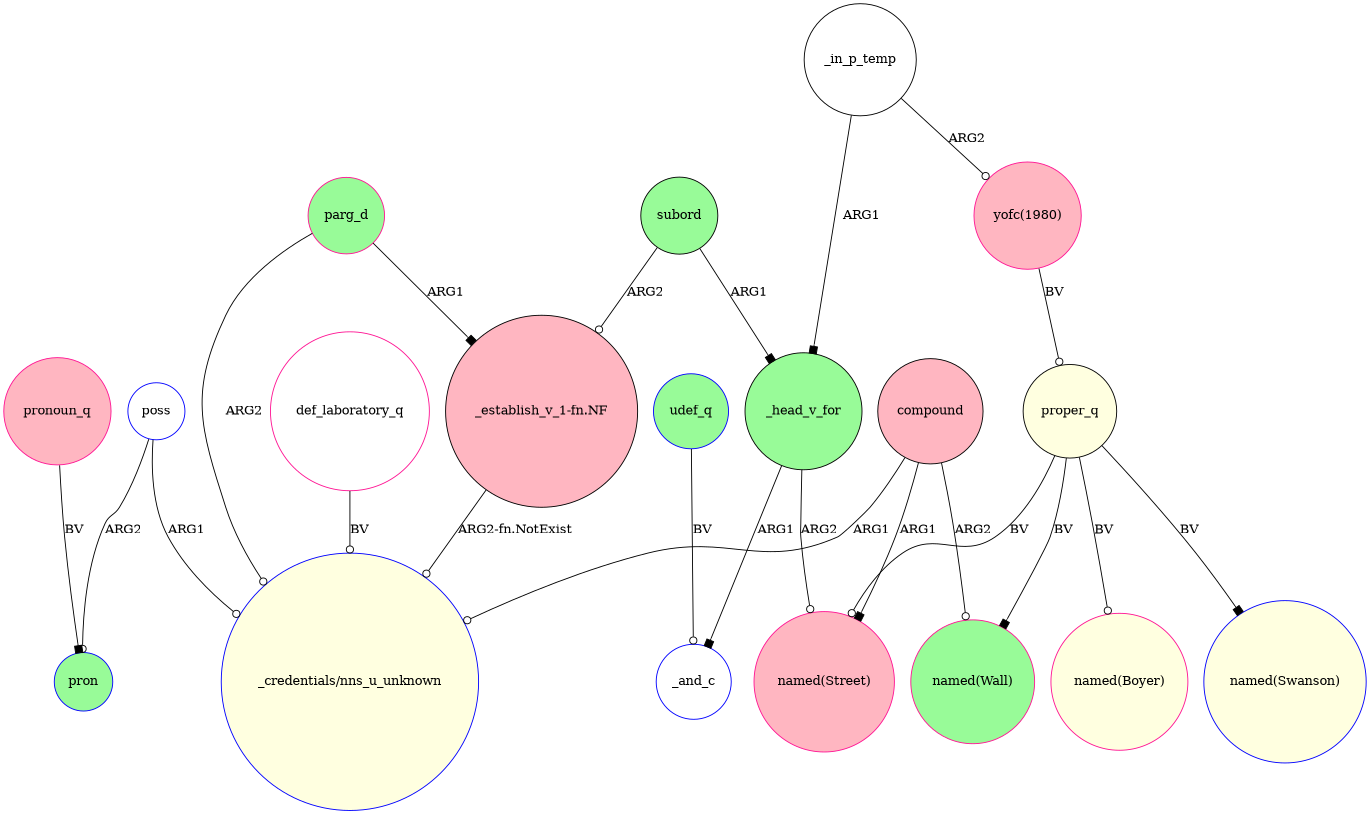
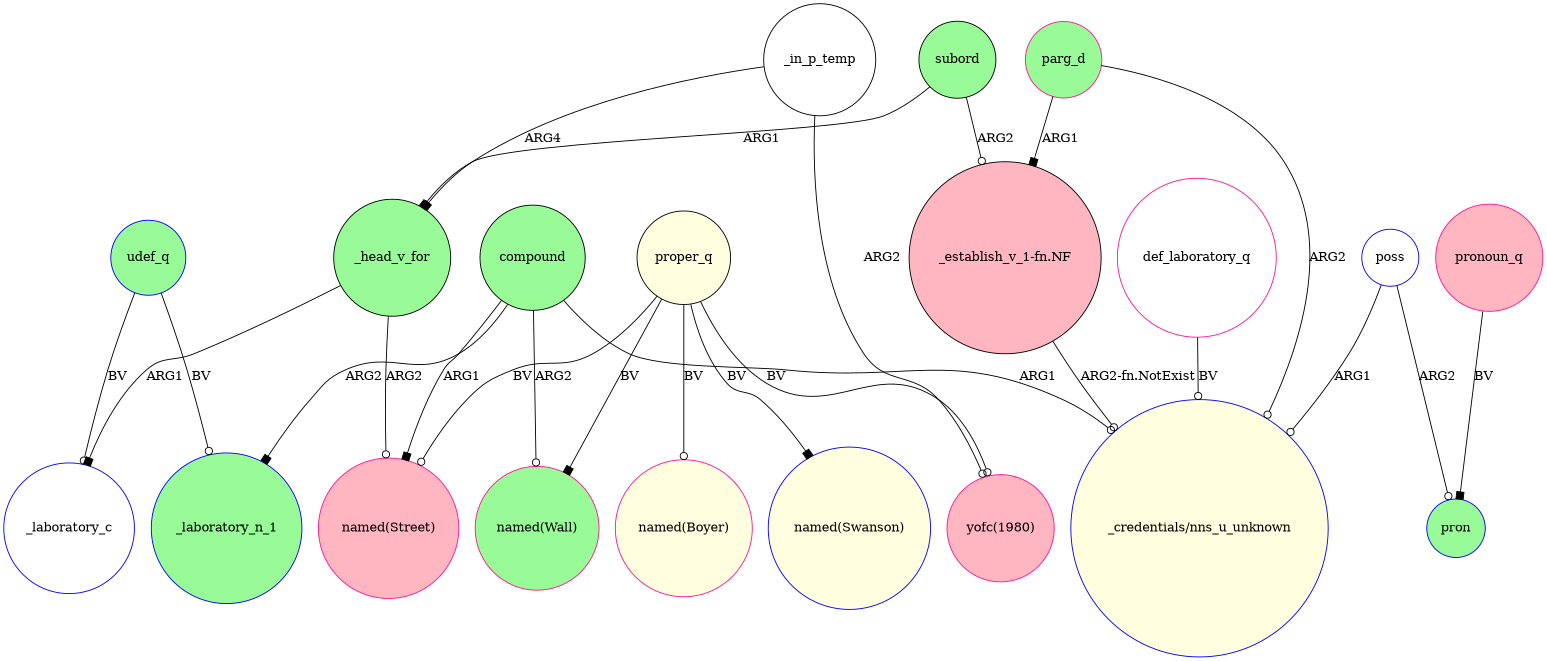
  digraph {
    node [color=blue fillcolor=palegreen shape=circle style=filled]
    edge [arrowhead=odot]
    _head_v_for [color=black]
-   _and_c [fillcolor=white]
+   _and_c [fillcolor=white label=_laboratory_c]
    "named(Street)" [color=deeppink fillcolor=lightpink]
    poss [fillcolor=white]
    pron
    "_credentials/nns_u_unknown" [fillcolor=lightyellow]
    _in_p_temp [color=black fillcolor=white]
    "yofc(1980)" [color=deeppink fillcolor=lightpink]
-   compound [color=black fillcolor=lightpink]
+   compound [color=black]
    "named(Wall)" [color=deeppink]
+   _laboratory_n_1
    proper_q [color=black fillcolor=lightyellow]
    "named(Boyer)" [color=deeppink fillcolor=lightyellow]
    "named(Swanson)" [fillcolor=lightyellow]
    udef_q
    subord [color=black]
    "_establish_v_1-fn.NF" [color=black fillcolor=lightpink]
    pronoun_q [color=deeppink fillcolor=lightpink]
    parg_d [color=deeppink]
    n20 [color=deeppink fillcolor=white label=def_laboratory_q]
    _head_v_for -> _and_c [arrowhead=box label=ARG1]
    _head_v_for -> "named(Street)" [label=ARG2]
    poss -> pron [label=ARG2]
    poss -> "_credentials/nns_u_unknown" [label=ARG1]
-   _in_p_temp -> _head_v_for [arrowhead=box label=ARG1]
+   _in_p_temp -> _head_v_for [arrowhead=box label=ARG4]
    _in_p_temp -> "yofc(1980)" [label=ARG2]
    compound -> "named(Street)" [arrowhead=box label=ARG1]
    compound -> "_credentials/nns_u_unknown" [label=ARG1]
    compound -> "named(Wall)" [label=ARG2]
+   compound -> _laboratory_n_1 [arrowhead=box label=ARG2]
    proper_q -> "named(Street)" [label=BV]
-   "yofc(1980)" -> proper_q [label=BV]
+   proper_q -> "yofc(1980)" [label=BV]
    proper_q -> "named(Wall)" [arrowhead=box label=BV]
    proper_q -> "named(Boyer)" [label=BV]
    proper_q -> "named(Swanson)" [arrowhead=box label=BV]
    udef_q -> _and_c [label=BV]
+   udef_q -> _laboratory_n_1 [label=BV]
    subord -> _head_v_for [arrowhead=box label=ARG1]
    subord -> "_establish_v_1-fn.NF" [label=ARG2]
    "_establish_v_1-fn.NF" -> "_credentials/nns_u_unknown" [label="ARG2-fn.NotExist"]
    pronoun_q -> pron [arrowhead=box label=BV]
    parg_d -> "_credentials/nns_u_unknown" [label=ARG2]
    parg_d -> "_establish_v_1-fn.NF" [arrowhead=box label=ARG1]
    n20 -> "_credentials/nns_u_unknown" [label=BV]
  }
